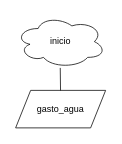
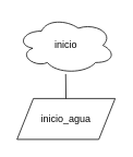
  <mxCell id="0" />
  <mxCell id="1" parent="0" />
  <mxCell id="2" value="inicio" style="ellipse;shape=cloud;whiteSpace=wrap;html=1;" vertex="1" parent="1"><mxGeometry x="20" y="20" width="120" height="70" as="geometry" /></mxCell>
  <mxCell id="3" value="" style="endArrow=classic;html=1;" edge="1" parent="1"><mxGeometry width="50" height="50" relative="1" as="geometry"><mxPoint x="79.5" y="90" as="sourcePoint" /><mxPoint x="80" y="130" as="targetPoint" /></mxGeometry></mxCell>
- <mxCell id="4" value="gasto_agua" style="shape=parallelogram;perimeter=parallelogramPerimeter;whiteSpace=wrap;html=1;fixedSize=1;" vertex="1" parent="1"><mxGeometry x="20" y="120" width="120" height="50" as="geometry" /></mxCell>
+ <mxCell id="4" value="inicio_agua" style="shape=parallelogram;perimeter=parallelogramPerimeter;whiteSpace=wrap;html=1;fixedSize=1;" vertex="1" parent="1"><mxGeometry x="20" y="120" width="120" height="50" as="geometry" /></mxCell>
